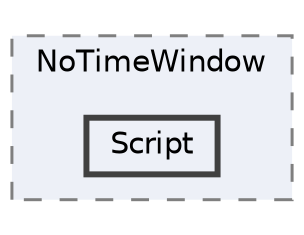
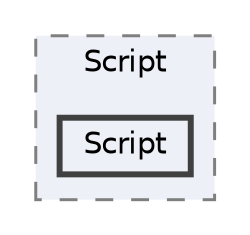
  digraph {
    compound=true
    rankdir=LR
    n1 [color=grey25 fillcolor="#edf0f7" fontname=Helvetica fontsize=10 height=0.2 label=Script shape=box style="filled,bold" width=0.4]
    subgraph cluster_1 {
      bgcolor="#edf0f7"
      fontname=Helvetica
      fontsize=10
-     label=NoTimeWindow
+     label=Script
      pencolor=grey50
      style="filled,dashed"
      n1
    }
  }
